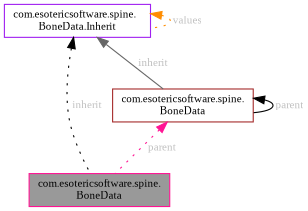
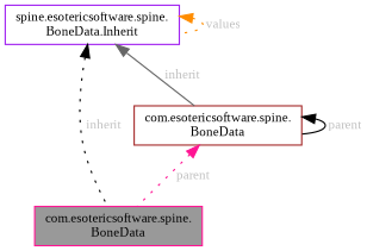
  digraph {
    fontname="Liberation Serif"
    node [fillcolor=white fontname="Liberation Serif" fontsize=10 shape=box style=filled]
    edge [color=black dir=back fontcolor=grey fontname="Liberation Serif" fontsize=10 labelfontname=Helvetica labelfontsize=10 style=dotted]
    n1 [color=deeppink fillcolor=grey60 fontcolor=black height=0.2 label="com.esotericsoftware.spine.\lBoneData" width=0.4]
    n2 [color=brown height=0.2 label="com.esotericsoftware.spine.\lBoneData" width=0.4]
-   n3 [color=purple height=0.2 label="com.esotericsoftware.spine.\lBoneData.Inherit" width=0.4]
+   n3 [color=purple height=0.2 label="spine.esotericsoftware.spine.\lBoneData.Inherit" width=0.4]
    n2 -> n1 [color=deeppink label=" parent"]
    n2 -> n2 [label=" parent" style=solid]
    n3 -> n1 [label=" inherit"]
    n3 -> n2 [color=gray40 label=" inherit" style=solid]
    n3 -> n3 [color=darkorange label=" values"]
  }
